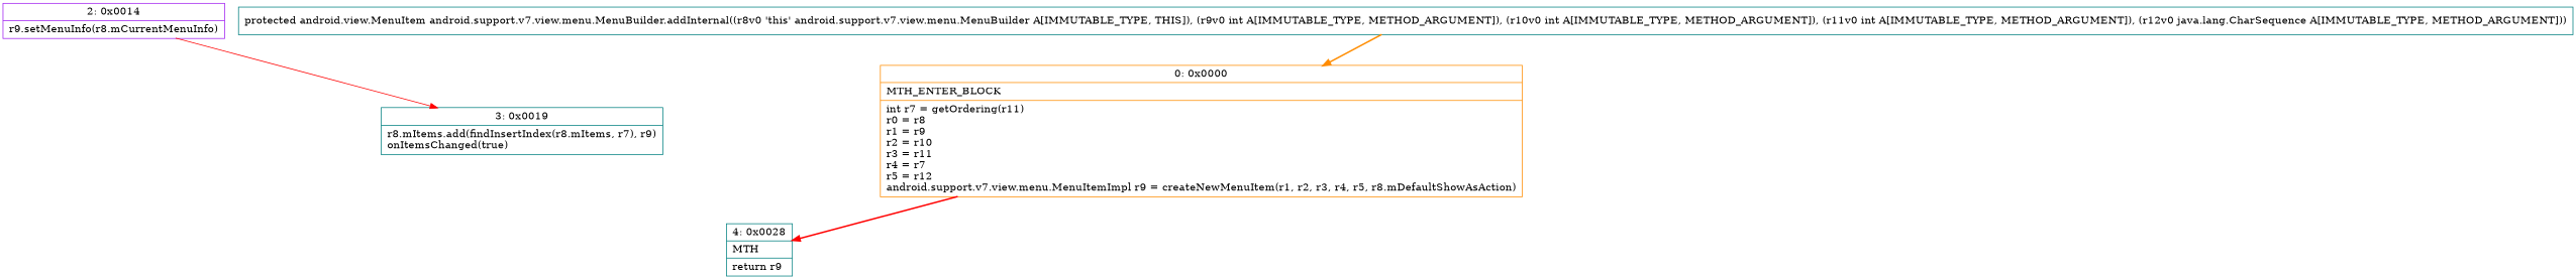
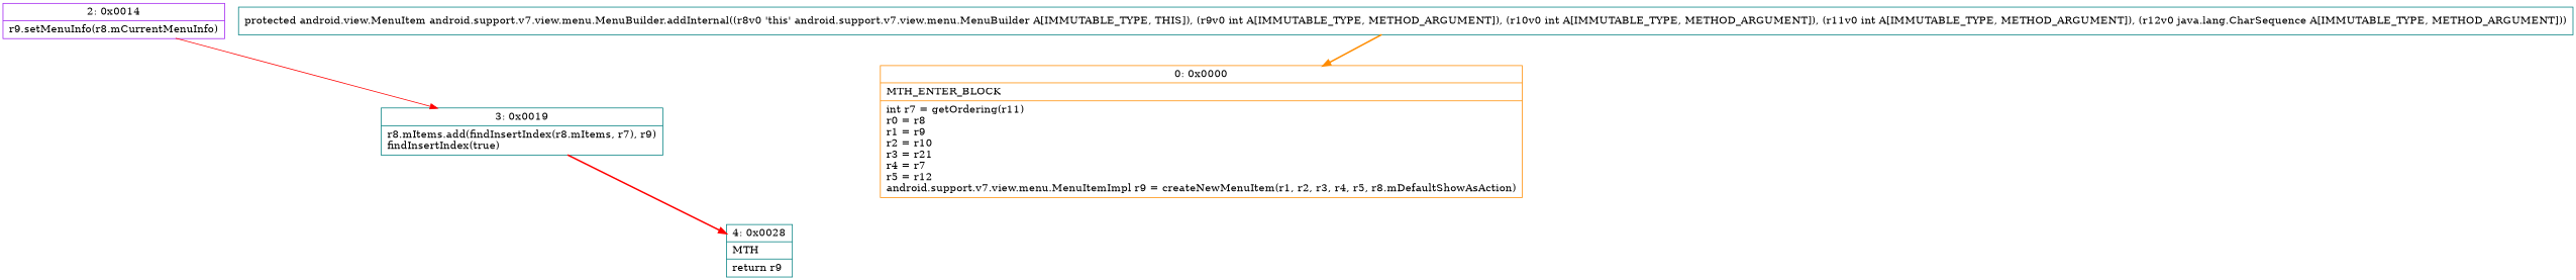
  digraph {
    node [color=teal shape=record]
    edge [color=red style=bold]
-   n1 [color=darkorange label="{0\:\ 0x0000|MTH_ENTER_BLOCK\l|int r7 = getOrdering(r11)\lr0 = r8\lr1 = r9\lr2 = r10\lr3 = r11\lr4 = r7\lr5 = r12\landroid.support.v7.view.menu.MenuItemImpl r9 = createNewMenuItem(r1, r2, r3, r4, r5, r8.mDefaultShowAsAction)\l}"]
+   n1 [color=darkorange label="{0\:\ 0x0000|MTH_ENTER_BLOCK\l|int r7 = getOrdering(r11)\lr0 = r8\lr1 = r9\lr2 = r10\lr3 = r21\lr4 = r7\lr5 = r12\landroid.support.v7.view.menu.MenuItemImpl r9 = createNewMenuItem(r1, r2, r3, r4, r5, r8.mDefaultShowAsAction)\l}"]
    n2 [color=purple label="{2\:\ 0x0014|r9.setMenuInfo(r8.mCurrentMenuInfo)\l}"]
-   n3 [label="{3\:\ 0x0019|r8.mItems.add(findInsertIndex(r8.mItems, r7), r9)\lonItemsChanged(true)\l}"]
+   n3 [label="{3\:\ 0x0019|r8.mItems.add(findInsertIndex(r8.mItems, r7), r9)\lfindInsertIndex(true)\l}"]
    n4 [label="{4\:\ 0x0028|MTH\l|return r9\l}"]
    n5 [label="{protected android.view.MenuItem android.support.v7.view.menu.MenuBuilder.addInternal((r8v0 'this' android.support.v7.view.menu.MenuBuilder A[IMMUTABLE_TYPE, THIS]), (r9v0 int A[IMMUTABLE_TYPE, METHOD_ARGUMENT]), (r10v0 int A[IMMUTABLE_TYPE, METHOD_ARGUMENT]), (r11v0 int A[IMMUTABLE_TYPE, METHOD_ARGUMENT]), (r12v0 java.lang.CharSequence A[IMMUTABLE_TYPE, METHOD_ARGUMENT])) }"]
    n2 -> n3 [style=solid]
-   n1 -> n4
+   n3 -> n4
    n5 -> n1 [color=darkorange]
  }
